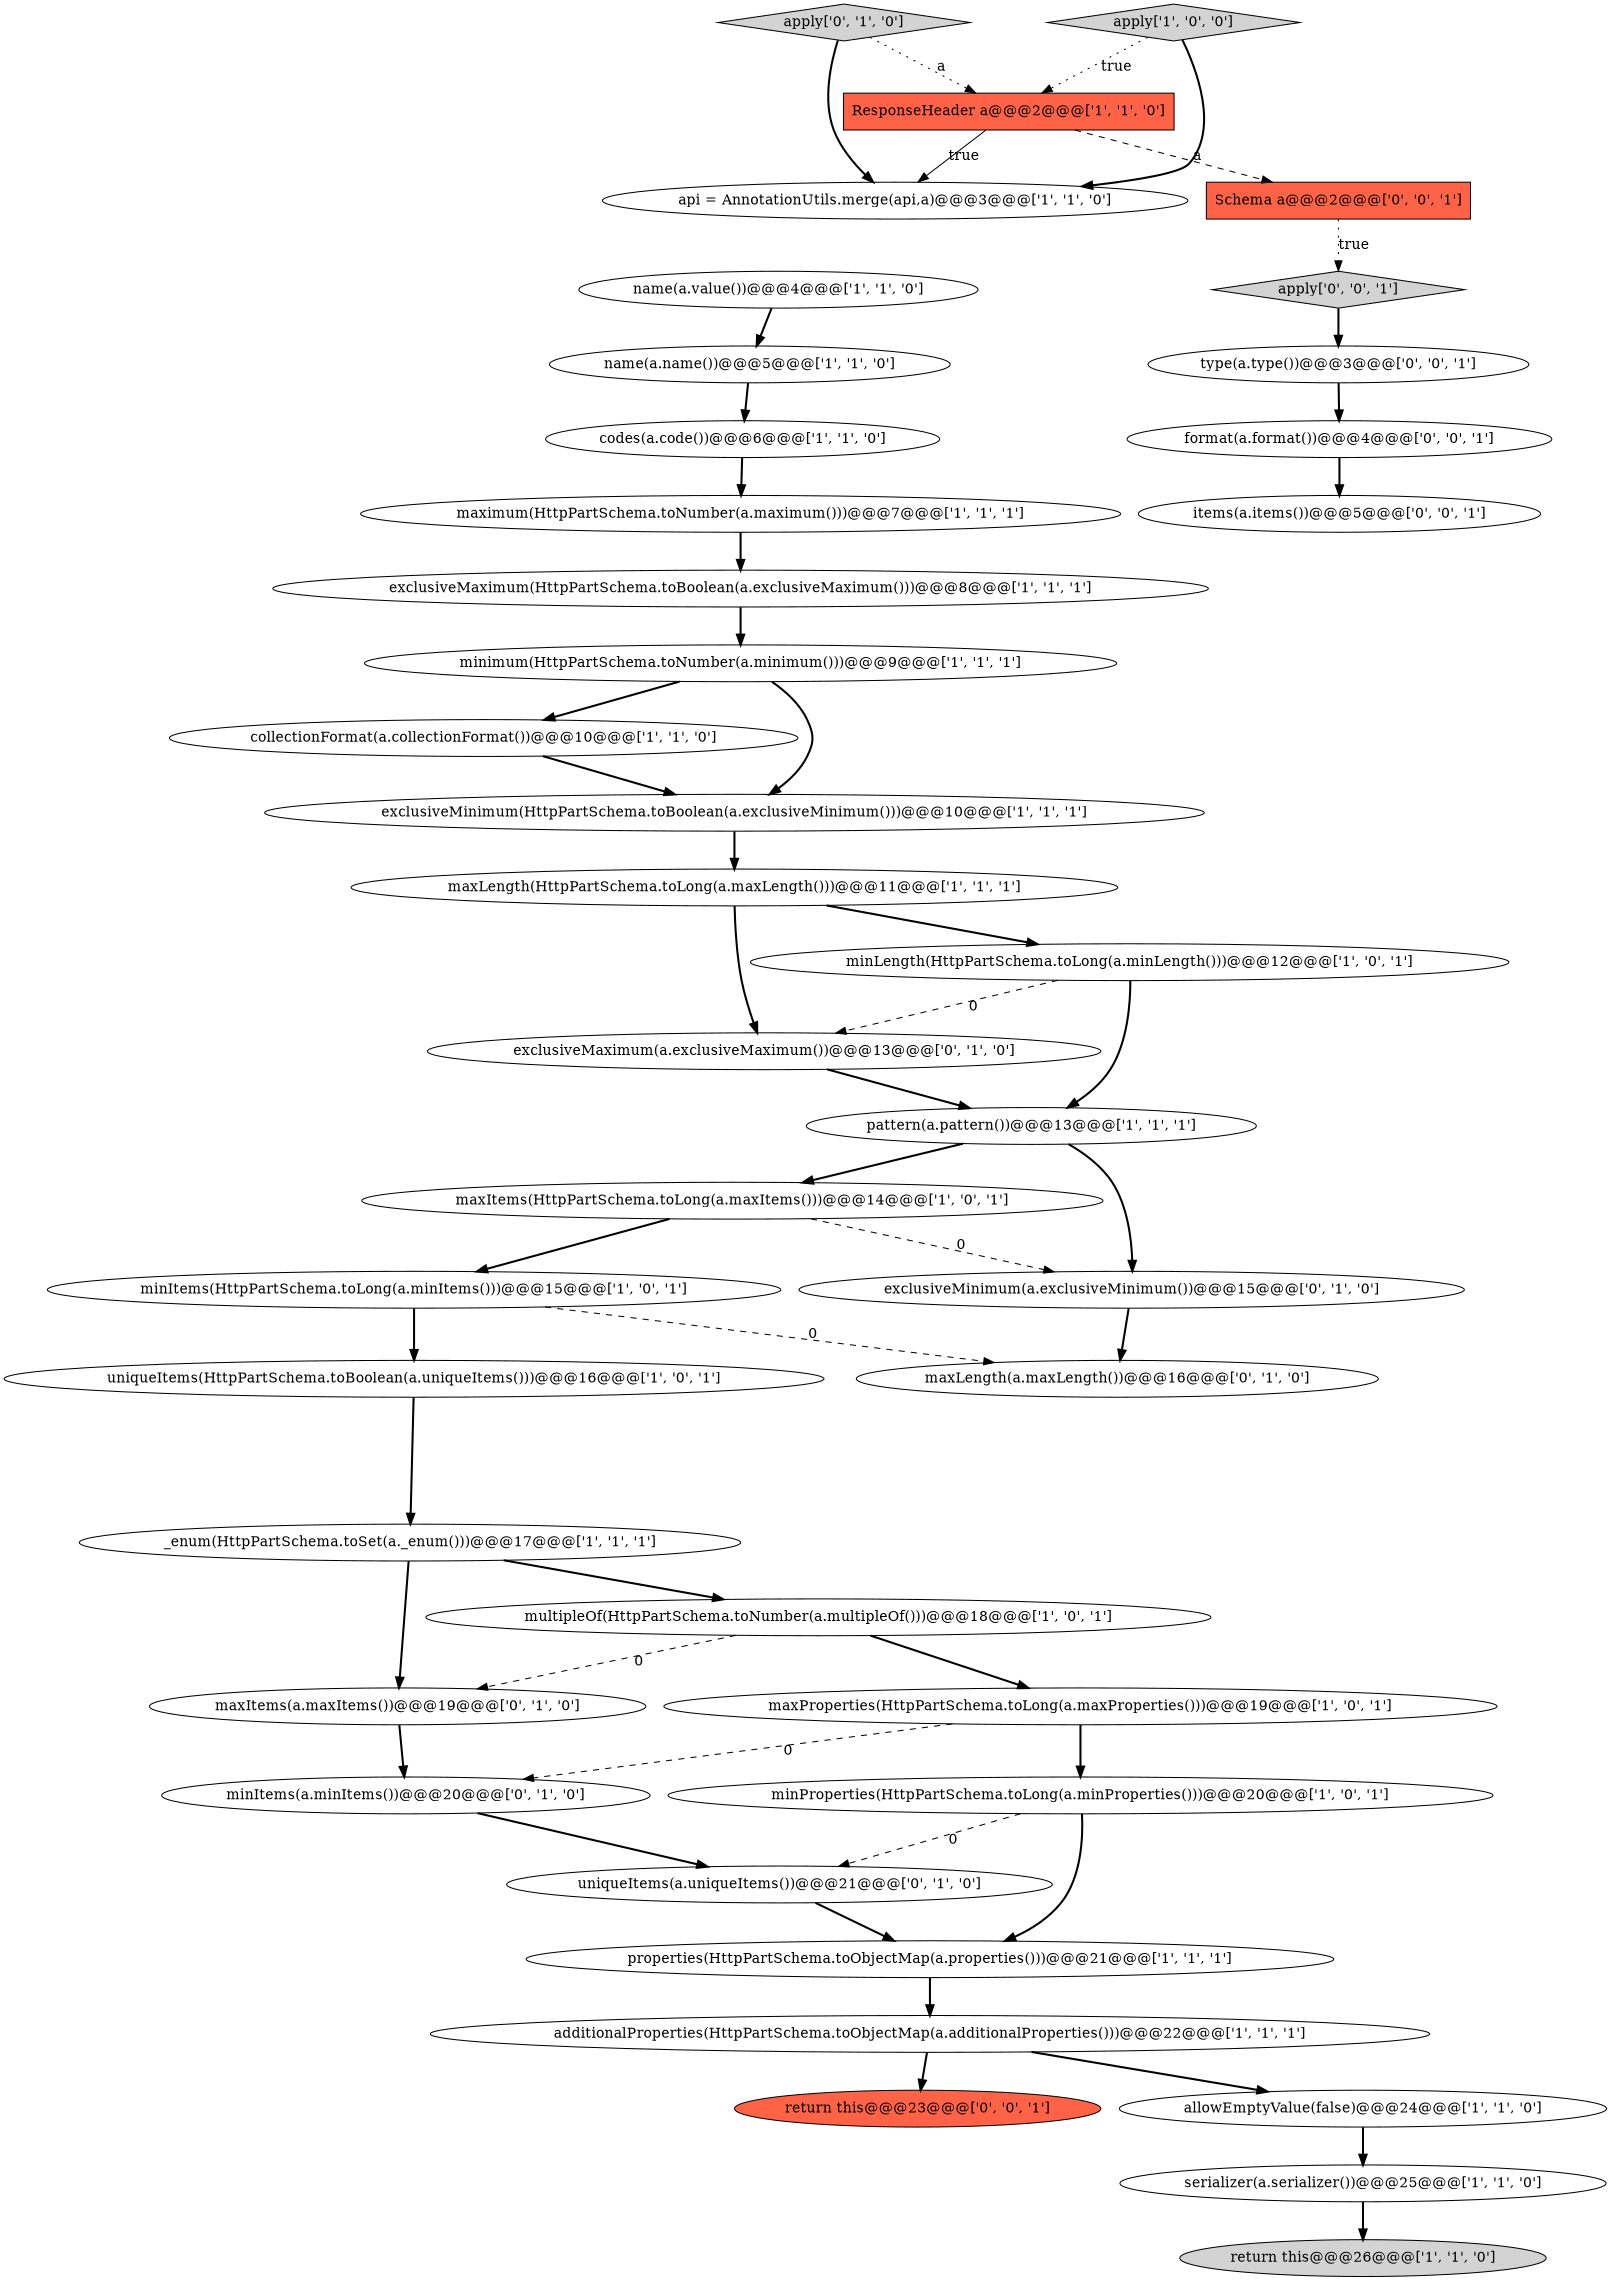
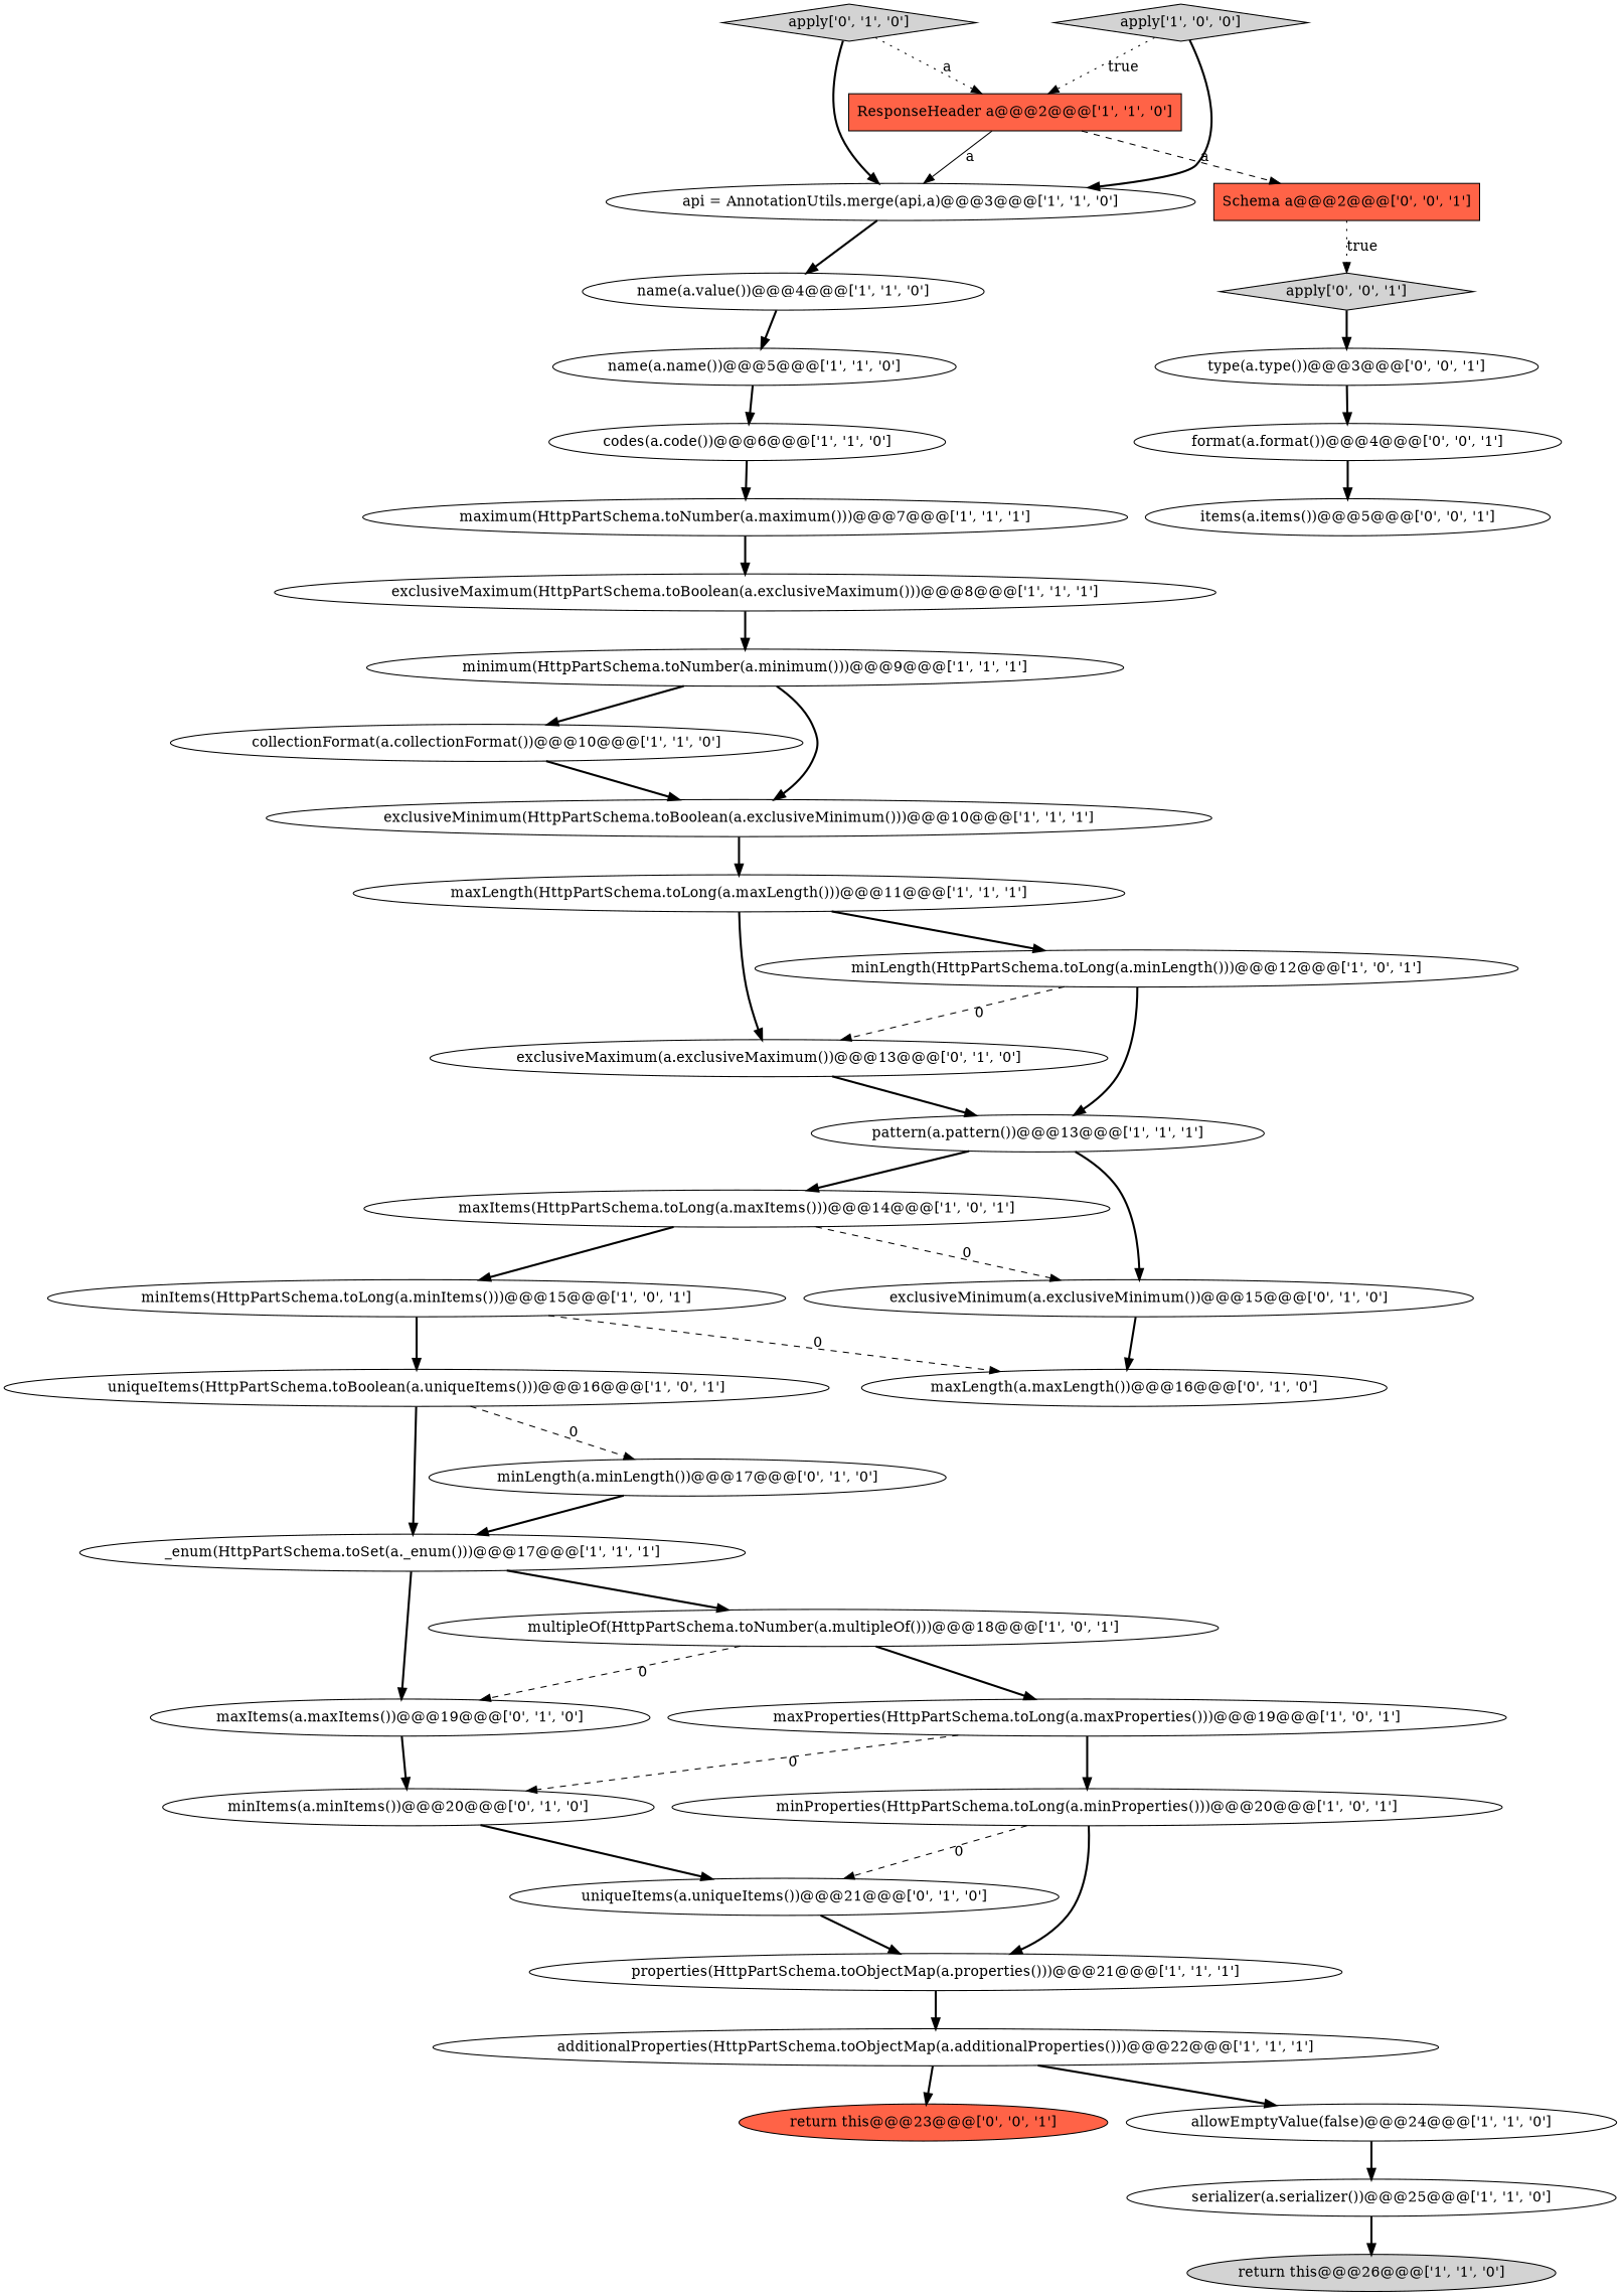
  digraph {
    node [fillcolor=white shape=ellipse style=filled]
    edge [style=bold]
    n1 [label="exclusiveMaximum(HttpPartSchema.toBoolean(a.exclusiveMaximum()))@@@8@@@['1', '1', '1']"]
    n2 [label="minimum(HttpPartSchema.toNumber(a.minimum()))@@@9@@@['1', '1', '1']"]
    n3 [label="collectionFormat(a.collectionFormat())@@@10@@@['1', '1', '0']"]
    n4 [label="exclusiveMinimum(HttpPartSchema.toBoolean(a.exclusiveMinimum()))@@@10@@@['1', '1', '1']"]
    n5 [label="maximum(HttpPartSchema.toNumber(a.maximum()))@@@7@@@['1', '1', '1']"]
    n6 [label="maxItems(HttpPartSchema.toLong(a.maxItems()))@@@14@@@['1', '0', '1']"]
    n7 [label="minItems(HttpPartSchema.toLong(a.minItems()))@@@15@@@['1', '0', '1']"]
    n8 [label="exclusiveMinimum(a.exclusiveMinimum())@@@15@@@['0', '1', '0']"]
    n9 [label="maxLength(a.maxLength())@@@16@@@['0', '1', '0']"]
    n10 [label="uniqueItems(HttpPartSchema.toBoolean(a.uniqueItems()))@@@16@@@['1', '0', '1']"]
    n11 [label="maxLength(HttpPartSchema.toLong(a.maxLength()))@@@11@@@['1', '1', '1']"]
    n12 [fillcolor=lightgray label="apply['0', '1', '0']" shape=diamond]
    n13 [fillcolor=tomato label="ResponseHeader a@@@2@@@['1', '1', '0']" shape=box]
    n14 [label="api = AnnotationUtils.merge(api,a)@@@3@@@['1', '1', '0']"]
    n15 [fillcolor=tomato label="Schema a@@@2@@@['0', '0', '1']" shape=box]
    n16 [label="name(a.value())@@@4@@@['1', '1', '0']"]
    n17 [label="exclusiveMaximum(a.exclusiveMaximum())@@@13@@@['0', '1', '0']"]
    n18 [label="minLength(HttpPartSchema.toLong(a.minLength()))@@@12@@@['1', '0', '1']"]
    n19 [label="maxItems(a.maxItems())@@@19@@@['0', '1', '0']"]
    n20 [label="minItems(a.minItems())@@@20@@@['0', '1', '0']"]
    n21 [label="uniqueItems(a.uniqueItems())@@@21@@@['0', '1', '0']"]
    n22 [label="minProperties(HttpPartSchema.toLong(a.minProperties()))@@@20@@@['1', '0', '1']"]
    n23 [label="properties(HttpPartSchema.toObjectMap(a.properties()))@@@21@@@['1', '1', '1']"]
    n24 [label="additionalProperties(HttpPartSchema.toObjectMap(a.additionalProperties()))@@@22@@@['1', '1', '1']"]
    n25 [label="_enum(HttpPartSchema.toSet(a._enum()))@@@17@@@['1', '1', '1']"]
+   n26 [label="minLength(a.minLength())@@@17@@@['0', '1', '0']"]
    n27 [label="pattern(a.pattern())@@@13@@@['1', '1', '1']"]
    n28 [label="name(a.name())@@@5@@@['1', '1', '0']"]
    n29 [label="codes(a.code())@@@6@@@['1', '1', '0']"]
    n30 [fillcolor=lightgray label="apply['0', '0', '1']" shape=diamond]
    n31 [label="type(a.type())@@@3@@@['0', '0', '1']"]
    n32 [label="format(a.format())@@@4@@@['0', '0', '1']"]
    n33 [label="items(a.items())@@@5@@@['0', '0', '1']"]
    n34 [label="multipleOf(HttpPartSchema.toNumber(a.multipleOf()))@@@18@@@['1', '0', '1']"]
    n35 [label="maxProperties(HttpPartSchema.toLong(a.maxProperties()))@@@19@@@['1', '0', '1']"]
    n36 [fillcolor=tomato label="return this@@@23@@@['0', '0', '1']"]
    n37 [label="allowEmptyValue(false)@@@24@@@['1', '1', '0']"]
    n38 [fillcolor=lightgray label="apply['1', '0', '0']" shape=diamond]
    n39 [label="serializer(a.serializer())@@@25@@@['1', '1', '0']"]
    n40 [fillcolor=lightgray label="return this@@@26@@@['1', '1', '0']"]
    n1 -> n2
    n2 -> n3
    n2 -> n4
    n3 -> n4
    n4 -> n11
    n5 -> n1
    n6 -> n7
    n6 -> n8 [label=0 style=dashed]
    n7 -> n9 [label=0 style=dashed]
    n7 -> n10
    n8 -> n9
    n10 -> n25
+   n10 -> n26 [label=0 style=dashed]
    n11 -> n17
    n11 -> n18
    n12 -> n13 [label=a style=dotted]
    n12 -> n14
-   n13 -> n14 [label=true style=solid]
+   n13 -> n14 [label=a style=solid]
    n13 -> n15 [label=a style=dashed]
+   n14 -> n16
    n15 -> n30 [label=true style=dotted]
    n16 -> n28
    n17 -> n27
    n18 -> n17 [label=0 style=dashed]
    n18 -> n27
    n19 -> n20
    n20 -> n21
    n21 -> n23
    n22 -> n21 [label=0 style=dashed]
    n22 -> n23
    n23 -> n24
    n24 -> n36
    n24 -> n37
    n25 -> n19
    n25 -> n34
+   n26 -> n25
    n27 -> n6
    n27 -> n8
    n28 -> n29
    n29 -> n5
    n30 -> n31
    n31 -> n32
    n32 -> n33
    n34 -> n19 [label=0 style=dashed]
    n34 -> n35
    n35 -> n20 [label=0 style=dashed]
    n35 -> n22
    n37 -> n39
    n38 -> n13 [label=true style=dotted]
    n38 -> n14
    n39 -> n40
  }
